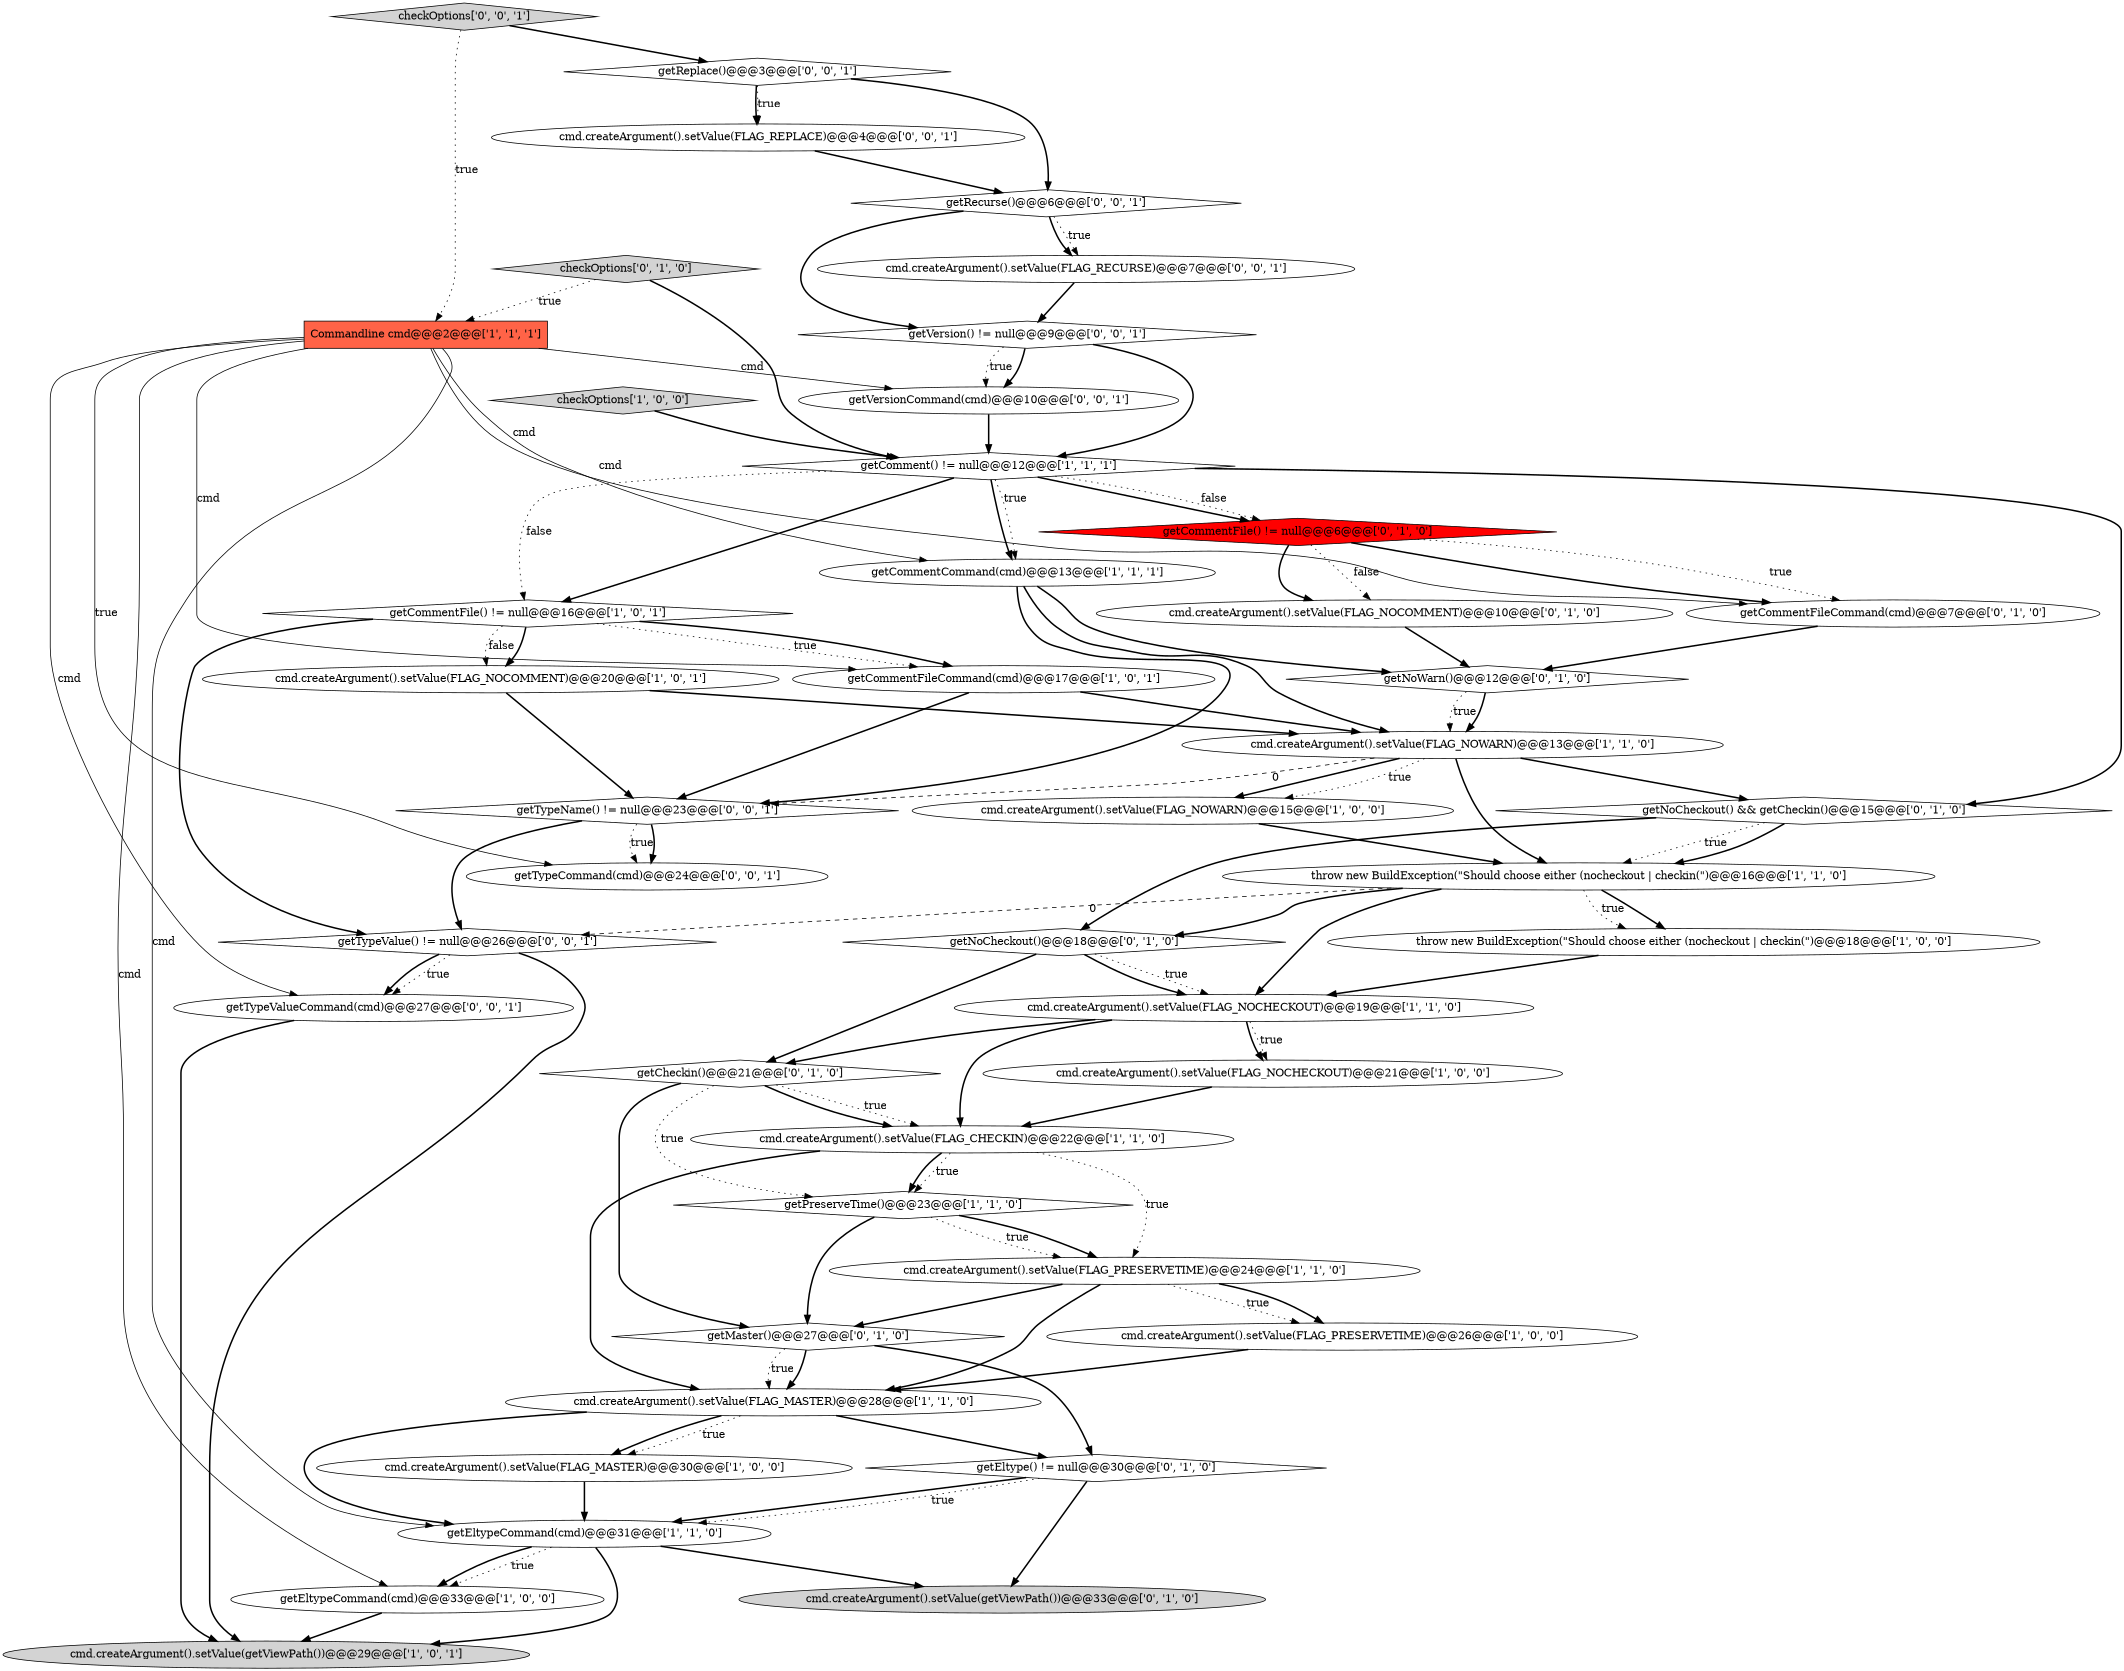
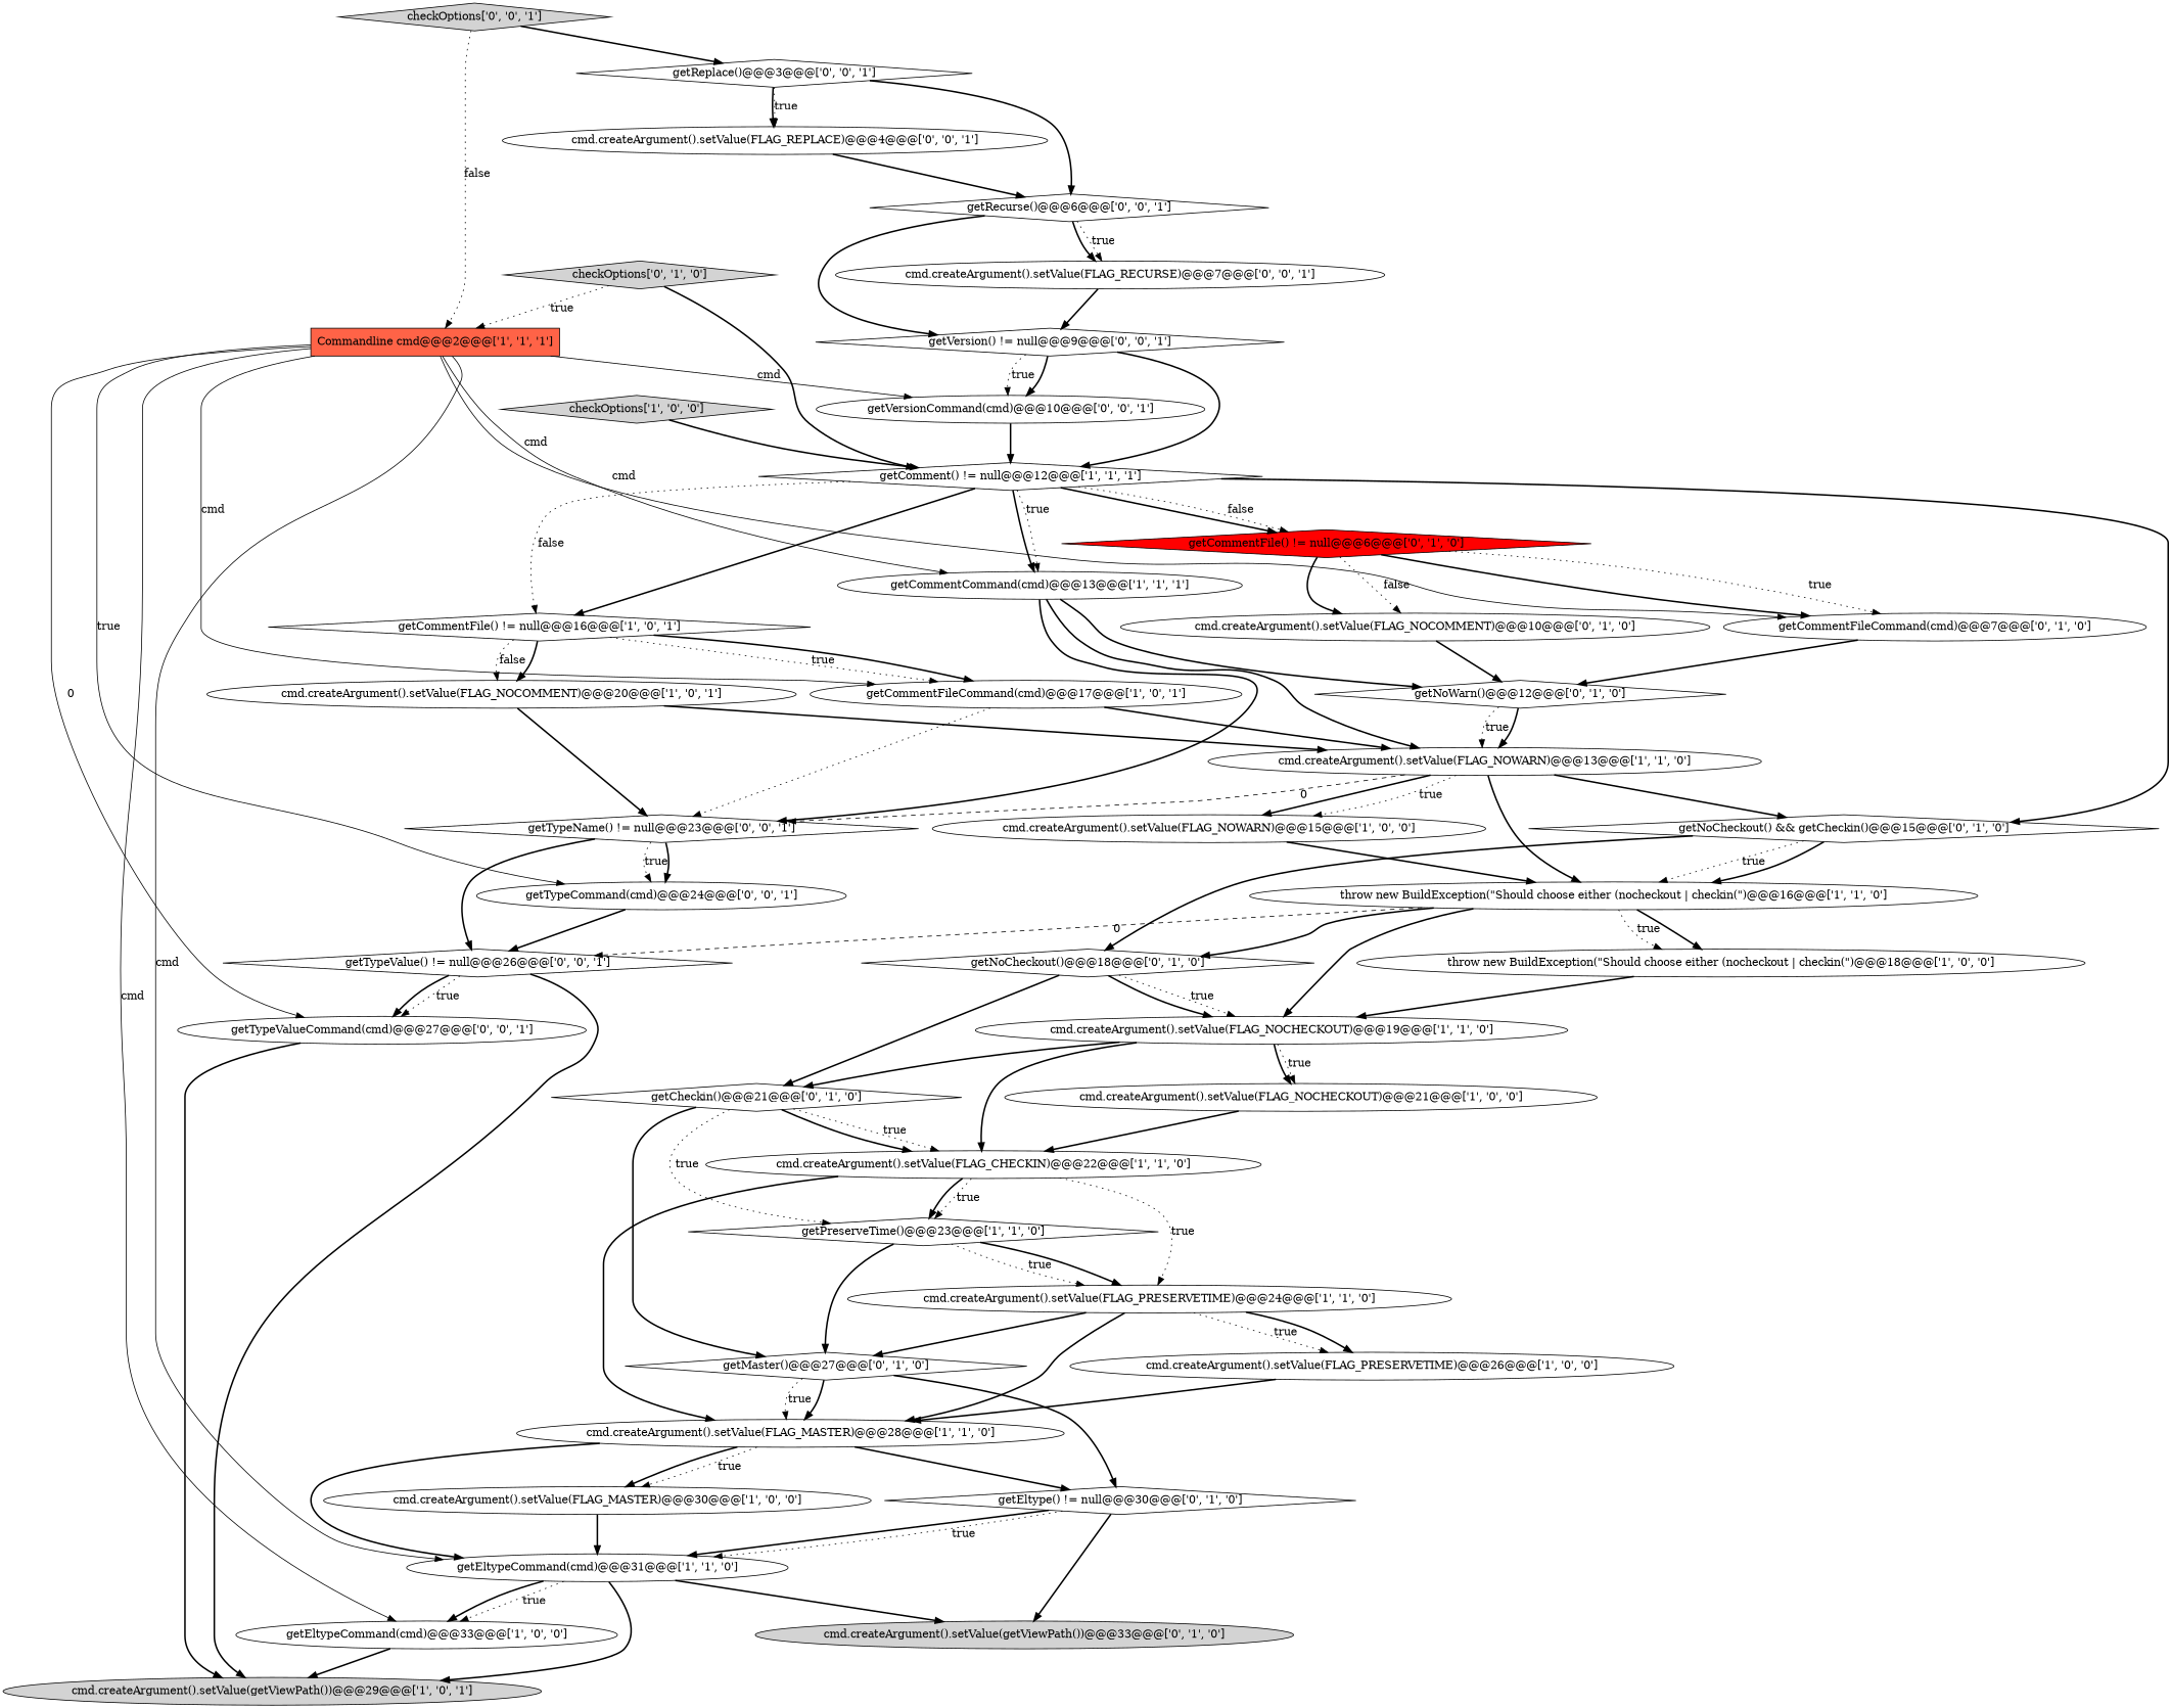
  digraph {
    node [fillcolor=white shape=ellipse style=filled]
    edge [style=bold]
    n1 [label="getComment() != null@@@12@@@['1', '1', '1']" shape=diamond]
    n2 [fillcolor=red label="getCommentFile() != null@@@6@@@['0', '1', '0']" shape=diamond]
    n3 [label="getCommentFile() != null@@@16@@@['1', '0', '1']" shape=diamond]
    n4 [label="getCommentCommand(cmd)@@@13@@@['1', '1', '1']"]
    n5 [label="getNoCheckout() && getCheckin()@@@15@@@['0', '1', '0']" shape=diamond]
    n6 [label="cmd.createArgument().setValue(FLAG_NOCOMMENT)@@@10@@@['0', '1', '0']"]
    n7 [label="getCommentFileCommand(cmd)@@@7@@@['0', '1', '0']"]
    n8 [label="getCommentFileCommand(cmd)@@@17@@@['1', '0', '1']"]
    n9 [label="cmd.createArgument().setValue(FLAG_NOCOMMENT)@@@20@@@['1', '0', '1']"]
    n10 [label="getNoWarn()@@@12@@@['0', '1', '0']" shape=diamond]
    n11 [label="getTypeName() != null@@@23@@@['0', '0', '1']" shape=diamond]
    n12 [label="cmd.createArgument().setValue(FLAG_NOWARN)@@@13@@@['1', '1', '0']"]
    n13 [label="cmd.createArgument().setValue(FLAG_PRESERVETIME)@@@24@@@['1', '1', '0']"]
    n14 [label="cmd.createArgument().setValue(FLAG_PRESERVETIME)@@@26@@@['1', '0', '0']"]
    n15 [label="cmd.createArgument().setValue(FLAG_MASTER)@@@28@@@['1', '1', '0']"]
    n16 [label="getMaster()@@@27@@@['0', '1', '0']" shape=diamond]
    n17 [label="cmd.createArgument().setValue(FLAG_MASTER)@@@30@@@['1', '0', '0']"]
    n18 [label="getEltypeCommand(cmd)@@@31@@@['1', '1', '0']"]
    n19 [label="getEltype() != null@@@30@@@['0', '1', '0']" shape=diamond]
    n20 [label="getEltypeCommand(cmd)@@@33@@@['1', '0', '0']"]
    n21 [fillcolor=lightgray label="cmd.createArgument().setValue(getViewPath())@@@33@@@['0', '1', '0']"]
    n22 [fillcolor=lightgray label="cmd.createArgument().setValue(getViewPath())@@@29@@@['1', '0', '1']"]
    n23 [label="getPreserveTime()@@@23@@@['1', '1', '0']" shape=diamond]
    n24 [label="getTypeCommand(cmd)@@@24@@@['0', '0', '1']"]
    n25 [label="getTypeValue() != null@@@26@@@['0', '0', '1']" shape=diamond]
    n26 [label="getTypeValueCommand(cmd)@@@27@@@['0', '0', '1']"]
    n27 [label="cmd.createArgument().setValue(FLAG_REPLACE)@@@4@@@['0', '0', '1']"]
    n28 [label="getRecurse()@@@6@@@['0', '0', '1']" shape=diamond]
    n29 [label="getVersion() != null@@@9@@@['0', '0', '1']" shape=diamond]
    n30 [label="cmd.createArgument().setValue(FLAG_RECURSE)@@@7@@@['0', '0', '1']"]
    n31 [label="throw new BuildException(\"Should choose either (nocheckout | checkin(\")@@@18@@@['1', '0', '0']"]
    n32 [label="cmd.createArgument().setValue(FLAG_NOCHECKOUT)@@@19@@@['1', '1', '0']"]
    n33 [label="getCheckin()@@@21@@@['0', '1', '0']" shape=diamond]
    n34 [label="cmd.createArgument().setValue(FLAG_CHECKIN)@@@22@@@['1', '1', '0']"]
    n35 [label="cmd.createArgument().setValue(FLAG_NOCHECKOUT)@@@21@@@['1', '0', '0']"]
    n36 [label="throw new BuildException(\"Should choose either (nocheckout | checkin(\")@@@16@@@['1', '1', '0']"]
    n37 [label="cmd.createArgument().setValue(FLAG_NOWARN)@@@15@@@['1', '0', '0']"]
    n38 [label="getNoCheckout()@@@18@@@['0', '1', '0']" shape=diamond]
    n39 [label="getVersionCommand(cmd)@@@10@@@['0', '0', '1']"]
    n40 [fillcolor=tomato label="Commandline cmd@@@2@@@['1', '1', '1']" shape=box]
    n41 [fillcolor=lightgray label="checkOptions['0', '1', '0']" shape=diamond]
    n42 [fillcolor=lightgray label="checkOptions['0', '0', '1']" shape=diamond]
    n43 [label="getReplace()@@@3@@@['0', '0', '1']" shape=diamond]
    n44 [fillcolor=lightgray label="checkOptions['1', '0', '0']" shape=diamond]
    n1 -> n2
    n1 -> n2 [label=false style=dotted]
    n1 -> n3 [label=false style=dotted]
    n1 -> n3
    n1 -> n4
    n1 -> n4 [label=true style=dotted]
    n1 -> n5
    n2 -> n6
    n2 -> n6 [label=false style=dotted]
    n2 -> n7 [label=true style=dotted]
    n2 -> n7
    n3 -> n8 [label=true style=dotted]
    n3 -> n8
    n3 -> n9
    n3 -> n9 [label=false style=dotted]
    n4 -> n10
    n4 -> n11
    n4 -> n12
    n5 -> n36 [label=true style=dotted]
    n5 -> n36
    n5 -> n38
    n6 -> n10
    n7 -> n10
-   n8 -> n11
+   n8 -> n11 [style=dotted]
    n8 -> n12
    n9 -> n11
    n9 -> n12
    n10 -> n12 [label=true style=dotted]
    n10 -> n12
    n11 -> n24 [label=true style=dotted]
    n11 -> n24
    n11 -> n25
    n12 -> n5
    n12 -> n11 [label=0 style=dashed]
    n12 -> n36
    n12 -> n37 [label=true style=dotted]
    n12 -> n37
    n13 -> n14 [label=true style=dotted]
    n13 -> n14
    n13 -> n15
    n13 -> n16
    n14 -> n15
    n15 -> n17
    n15 -> n17 [label=true style=dotted]
    n15 -> n18
    n15 -> n19
    n16 -> n15
    n16 -> n15 [label=true style=dotted]
    n16 -> n19
    n17 -> n18
    n18 -> n20 [label=true style=dotted]
    n18 -> n20
    n18 -> n21
    n18 -> n22
    n19 -> n18
    n19 -> n18 [label=true style=dotted]
    n19 -> n21
    n20 -> n22
    n23 -> n13 [label=true style=dotted]
    n23 -> n13
    n23 -> n16
-   n3 -> n25
+   n24 -> n25
    n25 -> n22
    n25 -> n26 [label=true style=dotted]
    n25 -> n26
    n26 -> n22
    n27 -> n28
    n28 -> n29
    n28 -> n30 [label=true style=dotted]
    n28 -> n30
    n29 -> n1
    n29 -> n39
    n29 -> n39 [label=true style=dotted]
    n30 -> n29
    n31 -> n32
    n32 -> n33
    n32 -> n34
    n32 -> n35 [label=true style=dotted]
    n32 -> n35
    n33 -> n16
    n33 -> n23 [label=true style=dotted]
    n33 -> n34 [label=true style=dotted]
    n33 -> n34
    n34 -> n13 [label=true style=dotted]
    n34 -> n15
    n34 -> n23 [label=true style=dotted]
    n34 -> n23
    n35 -> n34
    n36 -> n25 [label=0 style=dashed]
    n36 -> n31 [label=true style=dotted]
    n36 -> n31
    n36 -> n32
    n36 -> n38
    n37 -> n36
    n38 -> n32 [label=true style=dotted]
    n38 -> n32
    n38 -> n33
    n39 -> n1
    n40 -> n4 [label=cmd style=solid]
    n40 -> n7 [label=cmd style=solid]
    n40 -> n8 [label=cmd style=solid]
    n40 -> n18 [label=cmd style=solid]
    n40 -> n20 [label=cmd style=solid]
    n40 -> n24 [label=true style=solid]
-   n40 -> n26 [label=cmd style=solid]
+   n40 -> n26 [label=0 style=solid]
    n40 -> n39 [label=cmd style=solid]
    n41 -> n1
    n41 -> n40 [label=true style=dotted]
-   n42 -> n40 [label=true style=dotted]
+   n42 -> n40 [label=false style=dotted]
    n42 -> n43
    n43 -> n27
    n43 -> n27 [label=true style=dotted]
    n43 -> n28
    n44 -> n1
  }
